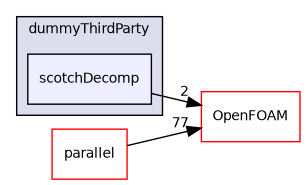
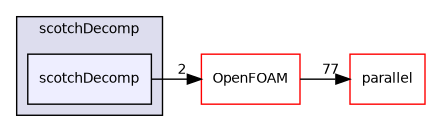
  digraph {
    compound=true
    rankdir=LR
    node [fontname=Helvetica fontsize=10 shape=box color=red]
    edge [labeldistance=1.5 labelfontname=Helvetica labelfontsize=10]
    n1 [fillcolor="#eeeeff" label=scotchDecomp pencolor=black style=filled color=""]
    n2 [label=OpenFOAM]
    n3 [label=parallel]
    subgraph cluster_1 {
      bgcolor="#ddddee"
      fontname=Helvetica
      fontsize=10
-     label=dummyThirdParty
+     label=scotchDecomp
      pencolor=black
      n1
    }
    n1 -> n2 [headlabel=2]
-   n3 -> n2 [headlabel=77]
+   n2 -> n3 [headlabel=77]
  }
